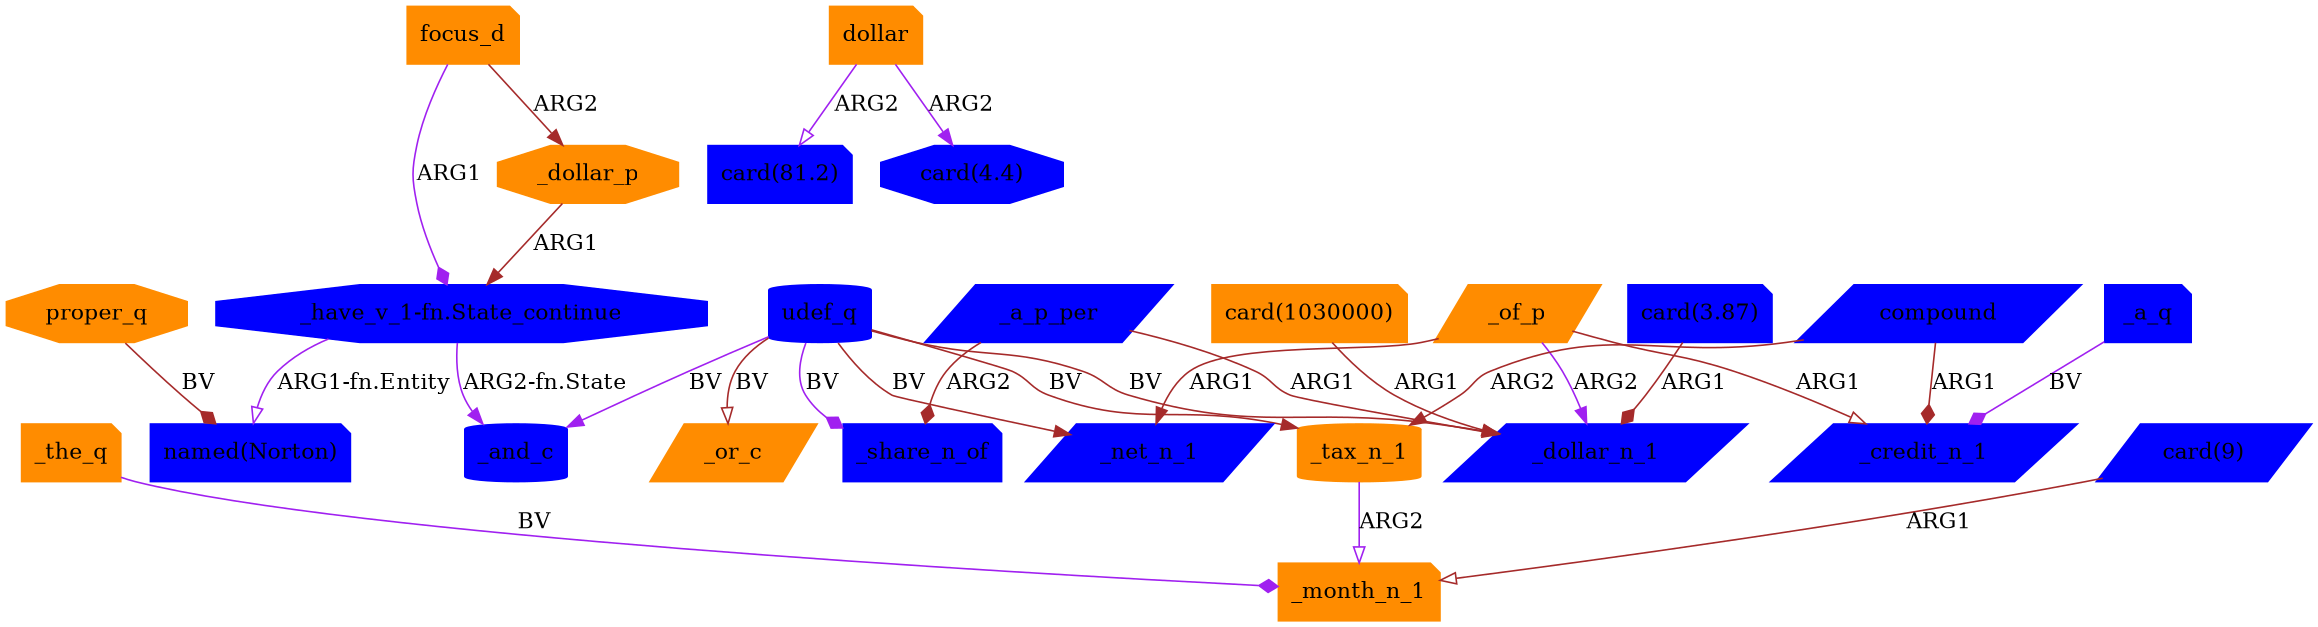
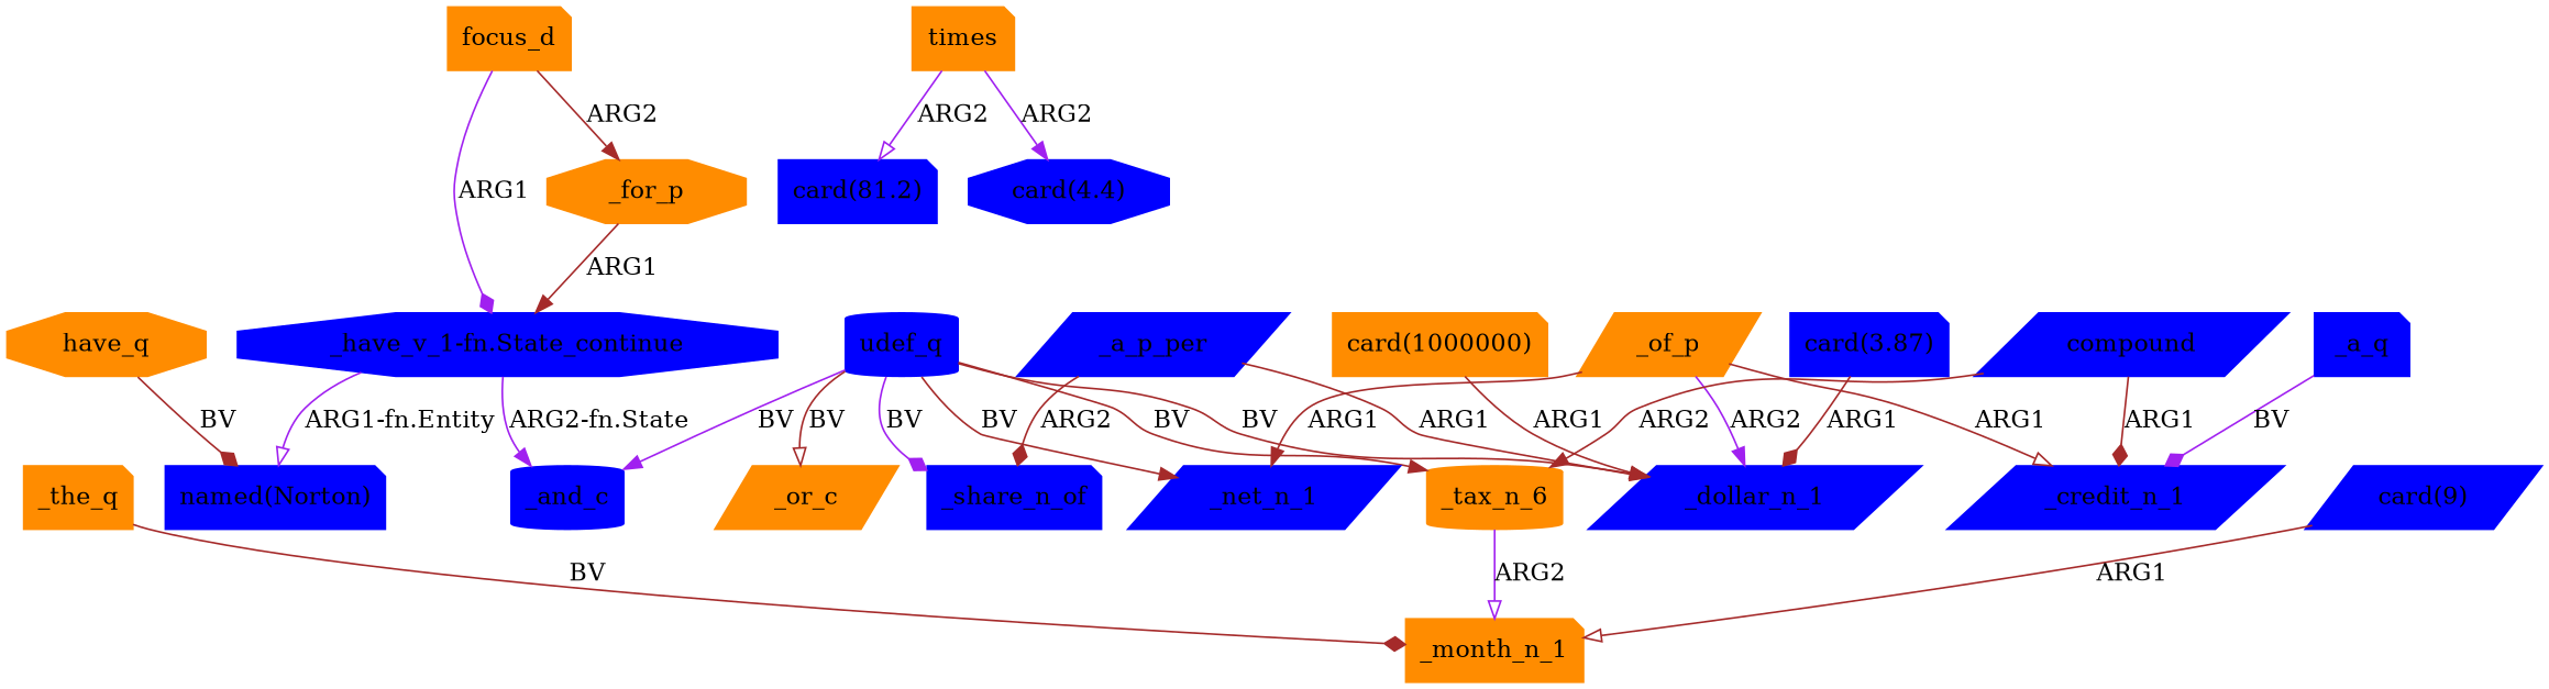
  digraph {
    fontname="DejaVu Serif"
    node [color=blue fontname="DejaVu Serif" shape=note style=filled]
    edge [arrowhead=normal color=brown fontname="DejaVu Serif"]
    _the_q [color=darkorange]
    _month_n_1 [color=darkorange]
    "_have_v_1-fn.State_continue" [shape=octagon]
    _and_c [shape=cylinder]
    "named(Norton)"
    udef_q [shape=cylinder]
-   _tax_n_1 [color=darkorange shape=cylinder]
+   _tax_n_1 [color=darkorange shape=cylinder label=_tax_n_6]
    _or_c [color=darkorange shape=parallelogram]
    _share_n_of
    _net_n_1 [shape=parallelogram]
    _dollar_n_1 [shape=parallelogram]
-   times [color=darkorange label=dollar]
+   times [color=darkorange]
    "card(81.2)"
    "card(4.4)" [shape=octagon]
-   "card(1000000)" [color=darkorange label="card(1030000)"]
+   "card(1000000)" [color=darkorange]
    _of_p [color=darkorange shape=parallelogram]
    _credit_n_1 [shape=parallelogram]
    _a_p_per [shape=parallelogram]
    compound [shape=parallelogram]
-   _for_p [color=darkorange shape=octagon label=_dollar_p]
+   _for_p [color=darkorange shape=octagon]
    "card(3.87)"
-   proper_q [color=darkorange shape=octagon]
+   proper_q [color=darkorange shape=octagon label=have_q]
    focus_d [color=darkorange]
    "card(9)" [shape=parallelogram]
    _a_q
-   _the_q -> _month_n_1 [arrowhead=diamond color=purple label=BV]
+   _the_q -> _month_n_1 [arrowhead=diamond label=BV]
    "_have_v_1-fn.State_continue" -> _and_c [color=purple label="ARG2-fn.State"]
    "_have_v_1-fn.State_continue" -> "named(Norton)" [arrowhead=onormal color=purple label="ARG1-fn.Entity"]
    udef_q -> _and_c [color=purple label=BV]
    udef_q -> _tax_n_1 [label=BV]
    udef_q -> _or_c [arrowhead=onormal label=BV]
    udef_q -> _share_n_of [arrowhead=diamond color=purple label=BV]
    udef_q -> _net_n_1 [label=BV]
    udef_q -> _dollar_n_1 [arrowhead=onormal label=BV]
    _tax_n_1 -> _month_n_1 [arrowhead=onormal color=purple label=ARG2]
    times -> "card(81.2)" [arrowhead=onormal color=purple label=ARG2]
    times -> "card(4.4)" [color=purple label=ARG2]
    "card(1000000)" -> _dollar_n_1 [arrowhead=onormal label=ARG1]
    _of_p -> _net_n_1 [label=ARG1]
    _of_p -> _dollar_n_1 [color=purple label=ARG2]
    _of_p -> _credit_n_1 [arrowhead=onormal label=ARG1]
    _a_p_per -> _share_n_of [arrowhead=diamond label=ARG2]
    _a_p_per -> _dollar_n_1 [label=ARG1]
    compound -> _tax_n_1 [label=ARG2]
    compound -> _credit_n_1 [arrowhead=diamond label=ARG1]
    _for_p -> "_have_v_1-fn.State_continue" [label=ARG1]
    "card(3.87)" -> _dollar_n_1 [arrowhead=diamond label=ARG1]
    proper_q -> "named(Norton)" [arrowhead=diamond label=BV]
    focus_d -> "_have_v_1-fn.State_continue" [arrowhead=diamond color=purple label=ARG1]
    focus_d -> _for_p [label=ARG2]
    "card(9)" -> _month_n_1 [arrowhead=onormal label=ARG1]
    _a_q -> _credit_n_1 [arrowhead=diamond color=purple label=BV]
  }
